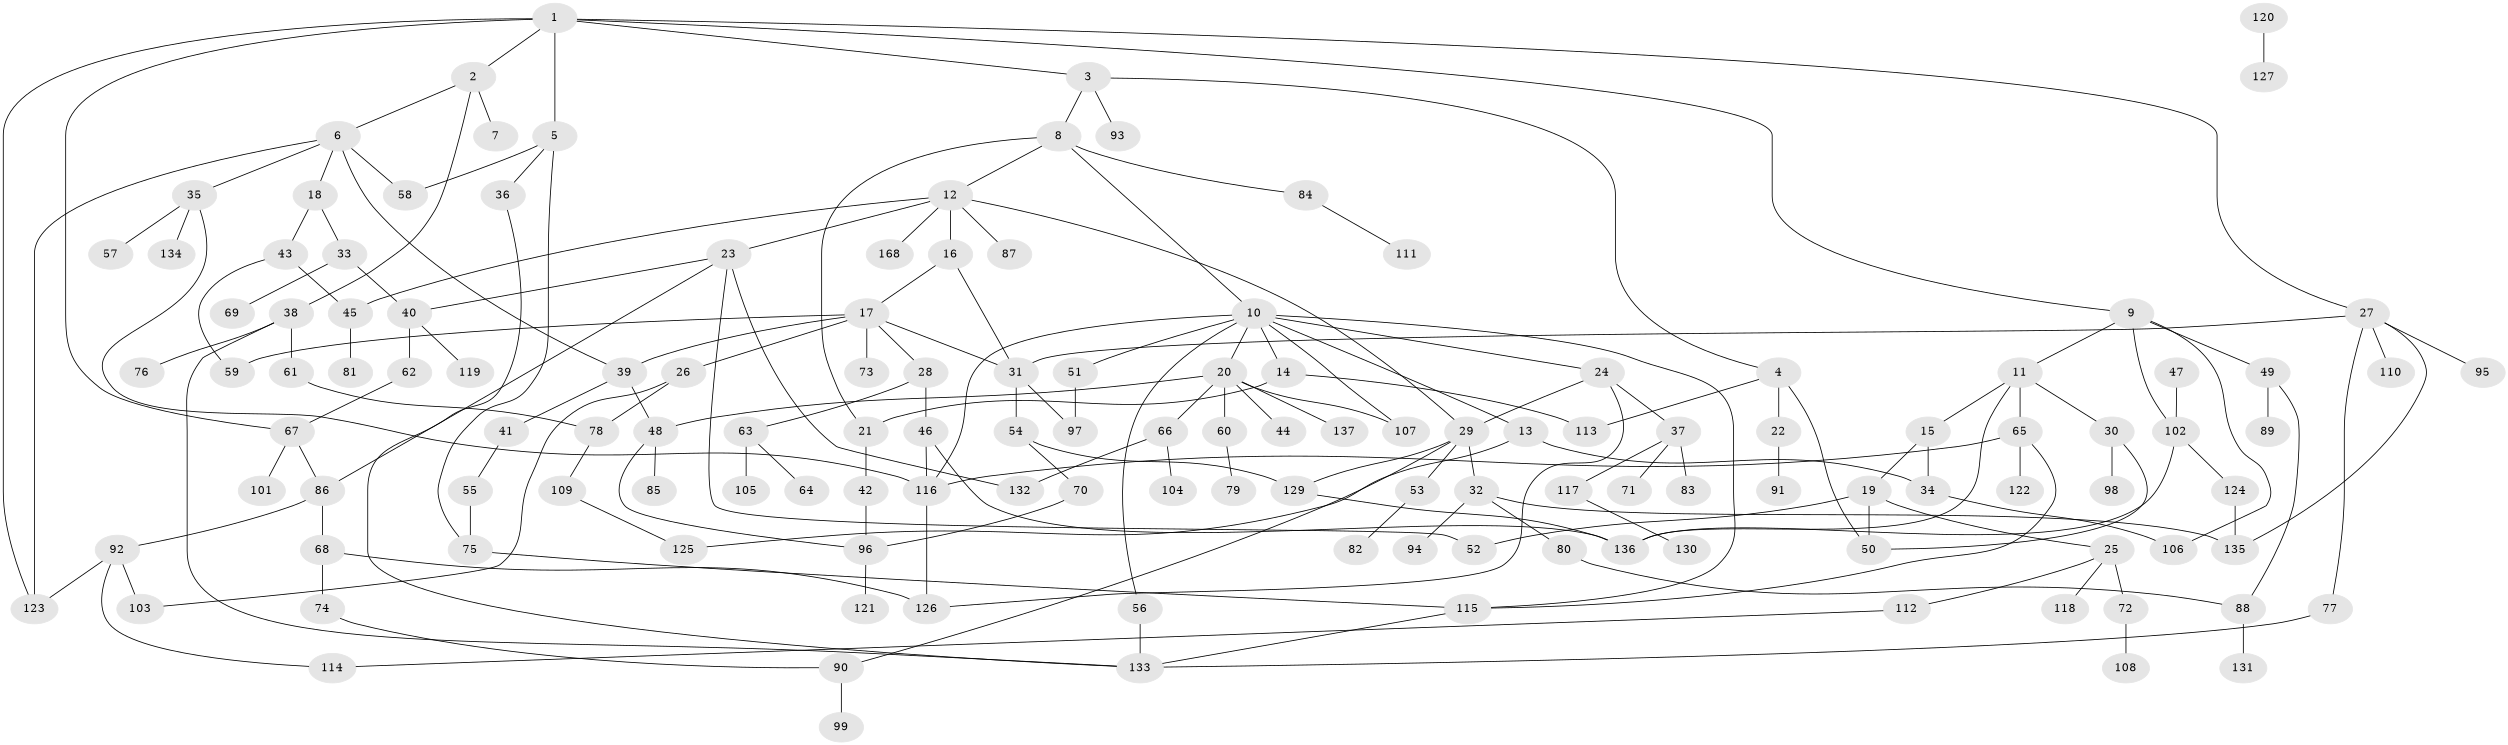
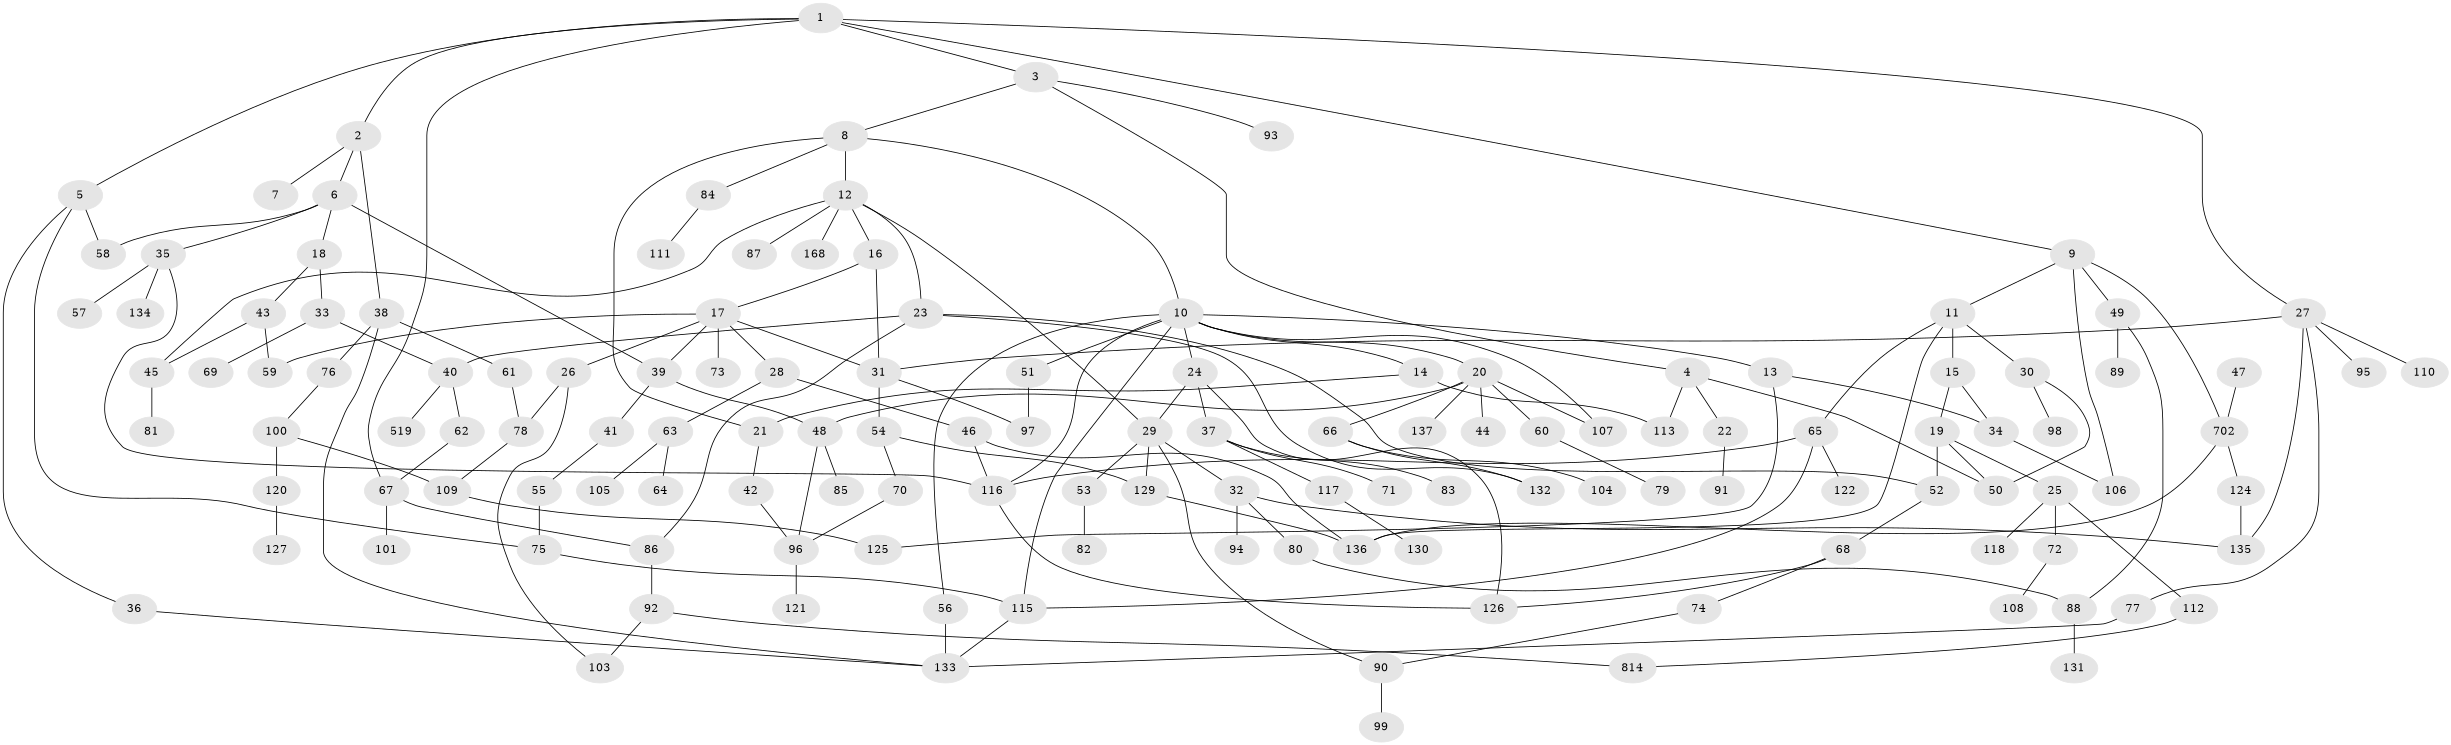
  graph {
    node [color=gray90 style=filled]
    1
    2
    3
    5
    9
    27
    67
-   123
    6
    7
    38
    4
    8
    93
    36
    58
    75
    11
    49
-   102
+   102 [label=702]
    106
    31
    77
    95
    110
    135
    86
    101
    18
    35
    39
    133
    61
    76
    22
    50
    113
    10
    12
    21
    84
    91
    115
    33
    43
    116
    57
    134
    48
    41
    13
    14
    20
    24
    51
    56
    107
    16
    23
    45
    87
    n62 [label=168]
    29
    42
    111
    15
    30
    65
    136
    88
    89
    124
    34
    125
    44
    60
    66
    137
    37
    126
    97
    19
    98
    122
    17
    52
    40
    132
    81
    47
    25
    26
    28
    59
    73
    54
    78
    103
    46
    63
    69
    72
    112
    118
    68
    96
    85
    79
    104
    62
-   119
+   119 [label=519]
    92
    32
    53
    90
    129
    71
    83
    117
    108
-   114
+   114 [label=814]
    109
    64
    105
    80
    94
    82
    99
    70
    130
+   100
    55
    121
    131
    74
    120
    127
    1 -- 2
    1 -- 3
    1 -- 5
    1 -- 9
    1 -- 27
    1 -- 67
-   1 -- 123
    2 -- 6
    2 -- 7
    2 -- 38
    3 -- 4
    3 -- 8
    3 -- 93
    5 -- 36
    5 -- 58
    5 -- 75
    9 -- 11
    9 -- 49
    9 -- 102
    9 -- 106
    27 -- 31
    27 -- 77
    27 -- 95
    27 -- 110
    27 -- 135
    67 -- 86
    67 -- 101
-   6 -- 123
    6 -- 58
    6 -- 18
    6 -- 35
    6 -- 39
    38 -- 133
    38 -- 61
    38 -- 76
    4 -- 22
    4 -- 50
    4 -- 113
    8 -- 10
    8 -- 12
    8 -- 21
    8 -- 84
    36 -- 133
    75 -- 115
    11 -- 15
    11 -- 30
    11 -- 65
    11 -- 136
    49 -- 88
    49 -- 89
    102 -- 136
    102 -- 124
    31 -- 97
    31 -- 54
    77 -- 133
    86 -- 92
    18 -- 33
    18 -- 43
    35 -- 116
    35 -- 57
    35 -- 134
    39 -- 48
    39 -- 41
    61 -- 78
+   76 -- 100
    22 -- 91
    10 -- 115
    10 -- 116
    10 -- 13
    10 -- 14
    10 -- 20
    10 -- 24
    10 -- 51
    10 -- 56
    10 -- 107
    12 -- 16
    12 -- 23
    12 -- 45
    12 -- 87
    12 -- n62
    12 -- 29
    21 -- 42
    84 -- 111
    115 -- 133
    33 -- 40
    33 -- 69
    43 -- 45
    43 -- 59
    116 -- 126
    48 -- 96
    48 -- 85
    41 -- 55
    13 -- 34
    13 -- 125
    14 -- 113
    14 -- 21
    20 -- 48
    20 -- 107
    20 -- 44
    20 -- 60
    20 -- 66
    20 -- 137
    24 -- 29
    24 -- 37
    24 -- 126
    51 -- 97
    56 -- 133
    16 -- 31
    16 -- 17
    23 -- 86
    23 -- 52
    23 -- 40
    23 -- 132
    45 -- 81
    29 -- 32
    29 -- 53
    29 -- 90
    29 -- 129
    42 -- 96
    15 -- 34
    15 -- 19
    30 -- 50
    30 -- 98
    65 -- 115
    65 -- 116
    65 -- 122
    88 -- 131
    124 -- 135
    34 -- 106
    60 -- 79
    66 -- 132
    66 -- 104
    37 -- 71
    37 -- 83
    37 -- 117
    19 -- 50
    19 -- 52
    19 -- 25
    17 -- 31
    17 -- 39
    17 -- 26
    17 -- 28
    17 -- 59
    17 -- 73
-   86 -- 68
+   52 -- 68
    40 -- 62
    40 -- 119
    47 -- 102
    25 -- 72
    25 -- 112
    25 -- 118
    26 -- 78
    26 -- 103
    28 -- 46
    28 -- 63
    54 -- 129
    54 -- 70
    78 -- 109
    46 -- 116
    46 -- 136
    63 -- 64
    63 -- 105
    72 -- 108
    112 -- 114
    68 -- 126
    68 -- 74
    96 -- 121
    62 -- 67
-   92 -- 123
    92 -- 103
    92 -- 114
    32 -- 135
    32 -- 80
    32 -- 94
    53 -- 82
    90 -- 99
    129 -- 136
    117 -- 130
    109 -- 125
    80 -- 88
    70 -- 96
+   100 -- 109
+   100 -- 120
    55 -- 75
    74 -- 90
    120 -- 127
  }
